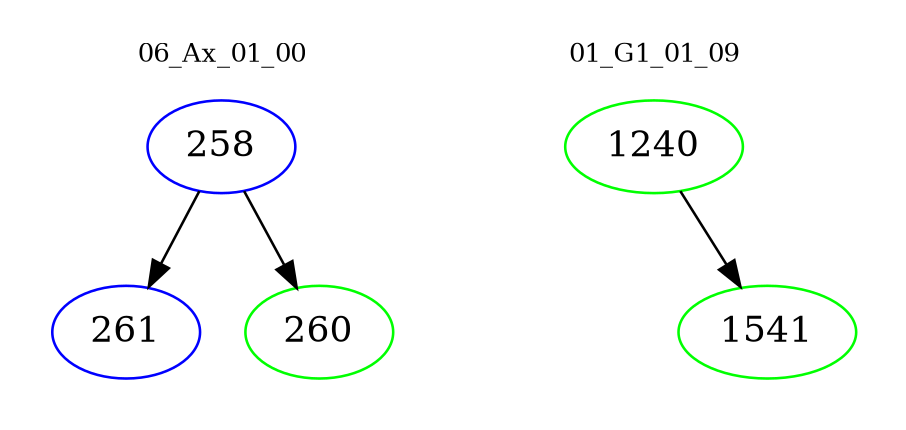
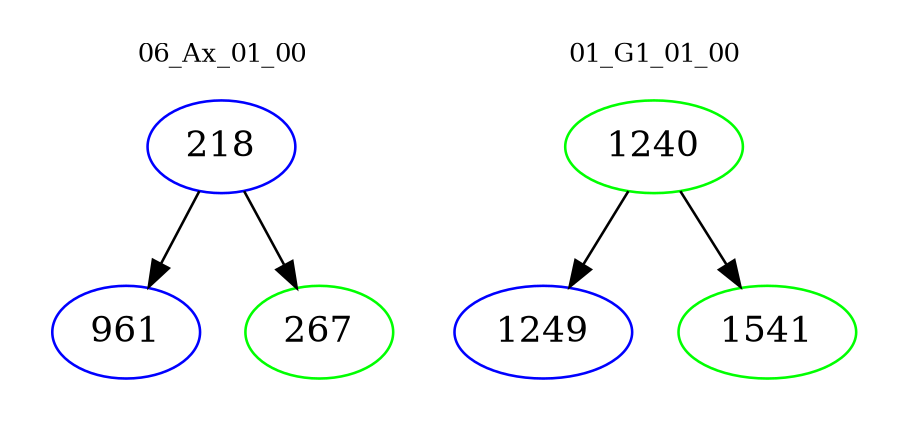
  digraph {
    node [color=blue]
    edge [color=black]
-   n1 [label=258]
-   n2 [label=261]
-   n3 [color=green label=260]
+   n1 [label=218]
+   n2 [label=961]
+   n3 [color=green label=267]
    n4 [color=green label=1240]
+   n5 [label=1249]
    n6 [color=green label=1541]
    subgraph cluster_1 {
      color=white
      fontsize=10
      label="06_Ax_01_00"
      n1
      n2
      n3
    }
    subgraph cluster_2 {
      color=white
      fontsize=10
-     label="01_G1_01_09"
+     label="01_G1_01_00"
      n4
+     n5
      n6
    }
    n1 -> n2
    n1 -> n3
+   n4 -> n5
    n4 -> n6
  }
